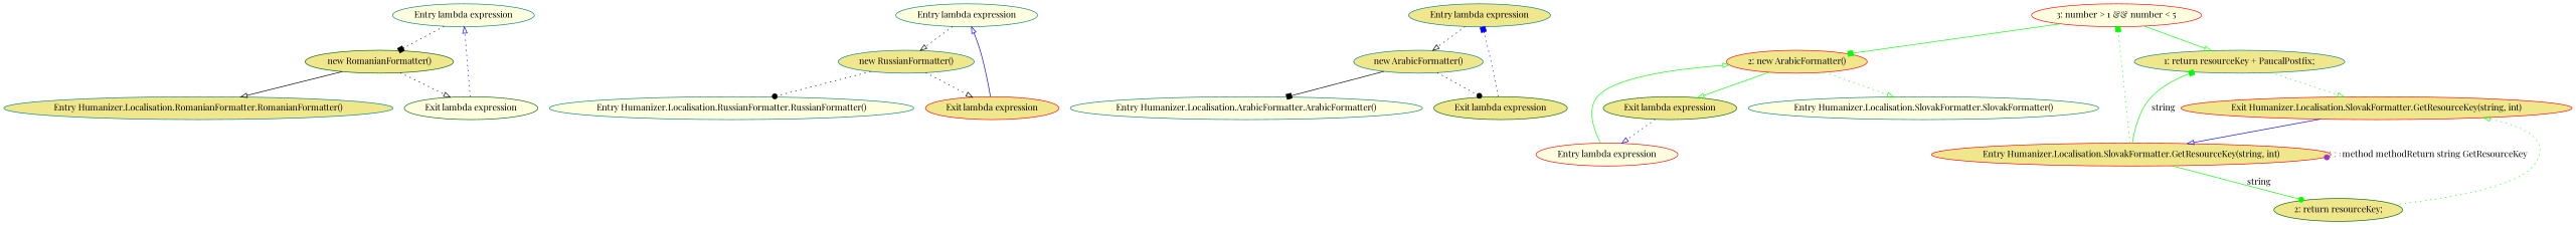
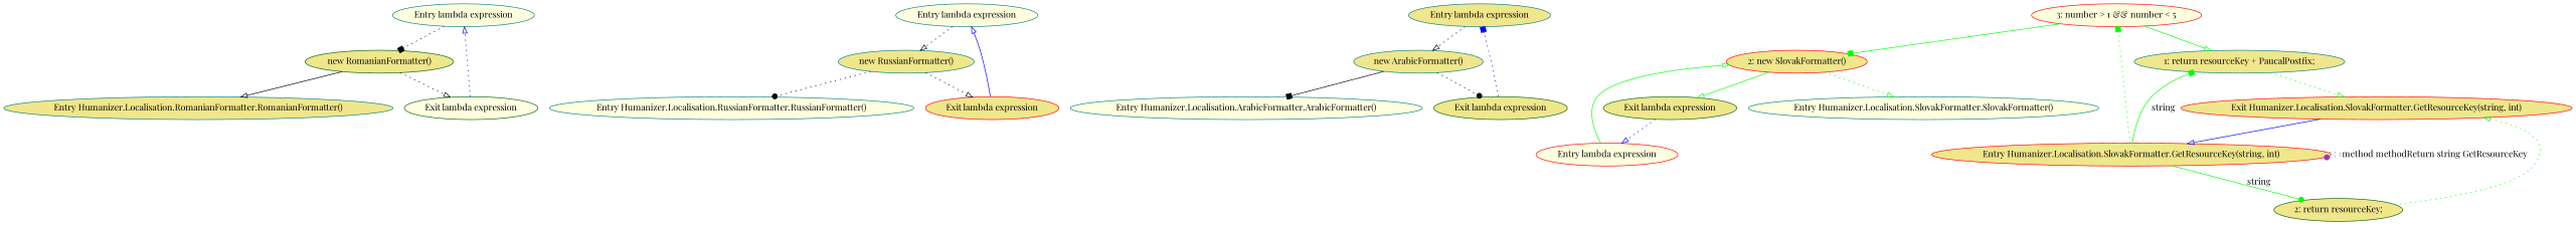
  digraph {
    fontname="Playfair Display"
    node [cluster="lambda expression" color=teal fillcolor=khaki fontname="Playfair Display" span="2-2" style=filled]
    edge [arrowhead=onormal fontname="Playfair Display" style=dotted color=green]
    n1 [fillcolor=lightyellow label="Entry lambda expression" span="15-15"]
    n2 [color=darkgreen label="new RomanianFormatter()" span="15-15"]
    n3 [color=darkgreen fillcolor=lightyellow label="Exit lambda expression" span="15-15"]
    n4 [cluster="Humanizer.Localisation.RomanianFormatter.RomanianFormatter()" label="Entry Humanizer.Localisation.RomanianFormatter.RomanianFormatter()"]
    n5 [fillcolor=lightyellow label="Entry lambda expression" span="16-16"]
    n6 [label="new RussianFormatter()" span="16-16"]
    n7 [color=red label="Exit lambda expression" span="16-16"]
    n8 [cluster="Humanizer.Localisation.RussianFormatter.RussianFormatter()" fillcolor=lightyellow label="Entry Humanizer.Localisation.RussianFormatter.RussianFormatter()"]
    n9 [label="Entry lambda expression" span="17-17"]
    n10 [label="new ArabicFormatter()" span="17-17"]
    n11 [color=darkgreen label="Exit lambda expression" span="17-17"]
    n12 [cluster="Humanizer.Localisation.ArabicFormatter.ArabicFormatter()" fillcolor=lightyellow label="Entry Humanizer.Localisation.ArabicFormatter.ArabicFormatter()"]
-   n13 [color=red community=0 label="2: new ArabicFormatter()" span="18-18"]
+   n13 [color=red community=0 label="2: new SlovakFormatter()" span="18-18"]
    n14 [color=darkgreen label="Exit lambda expression" span="18-18"]
    n15 [cluster="Humanizer.Localisation.SlovakFormatter.SlovakFormatter()" fillcolor=lightyellow label="Entry Humanizer.Localisation.SlovakFormatter.SlovakFormatter()"]
    n16 [color=red fillcolor=lightyellow label="Entry lambda expression" span="18-18"]
    n17 [cluster="Humanizer.Localisation.SlovakFormatter.GetResourceKey(string, int)" color=red file="SlovakFormatter.cs" label="Entry Humanizer.Localisation.SlovakFormatter.GetResourceKey(string, int)" span="6-6"]
    n18 [cluster="Humanizer.Localisation.SlovakFormatter.GetResourceKey(string, int)" color=red community=0 file="SlovakFormatter.cs" fillcolor=lightyellow label="3: number > 1 && number < 5" span="8-8"]
    n19 [cluster="Humanizer.Localisation.SlovakFormatter.GetResourceKey(string, int)" community=0 file="SlovakFormatter.cs" label="1: return resourceKey + PaucalPostfix;" span="10-10"]
    n20 [cluster="Humanizer.Localisation.SlovakFormatter.GetResourceKey(string, int)" color=darkgreen community=0 file="SlovakFormatter.cs" label="2: return resourceKey;" span="12-12"]
    n21 [cluster="Humanizer.Localisation.SlovakFormatter.GetResourceKey(string, int)" color=red file="SlovakFormatter.cs" label="Exit Humanizer.Localisation.SlovakFormatter.GetResourceKey(string, int)" span="6-6"]
    n1 -> n2 [arrowhead=box color=""]
    n2 -> n3 [color=""]
    n2 -> n4 [style=solid color=""]
    n3 -> n1 [color=blue]
    n5 -> n6 [color=""]
    n6 -> n7 [color=""]
    n6 -> n8 [arrowhead=dot color=""]
    n7 -> n5 [color=blue style=solid]
    n9 -> n10 [color=""]
    n10 -> n11 [arrowhead=dot color=""]
    n10 -> n12 [arrowhead=box style=solid color=""]
    n11 -> n9 [arrowhead=box color=blue]
    n13 -> n14 [style=solid]
    n13 -> n15
    n14 -> n16 [color=blue]
    n16 -> n13 [style=solid]
    n17 -> n17 [arrowhead=dot color=darkorchid label="method methodReturn string GetResourceKey"]
    n17 -> n18 [arrowhead=box]
    n17 -> n19 [arrowhead=box label=string style=solid]
    n17 -> n20 [arrowhead=dot label=string style=solid]
    n18 -> n13 [arrowhead=box style=solid]
    n18 -> n19 [style=solid]
    n19 -> n21
    n20 -> n21
    n21 -> n17 [color=blue style=solid]
  }
